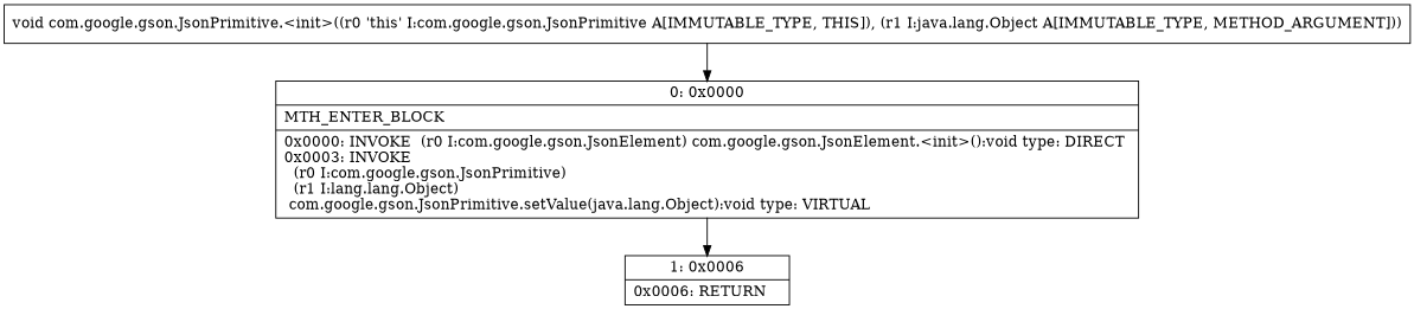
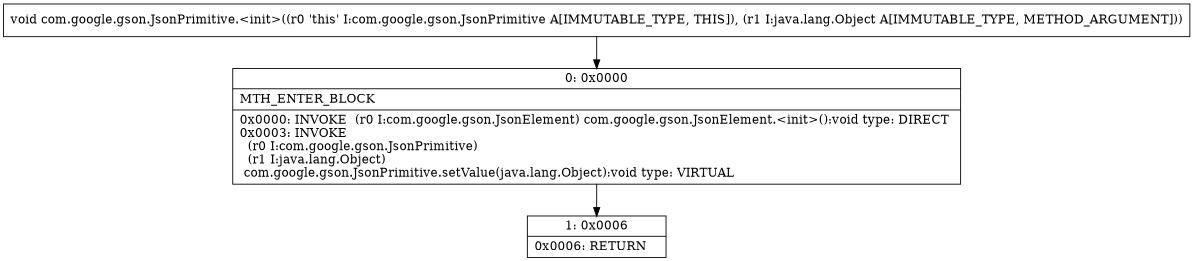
  digraph {
    node [shape=record]
-   n1 [label="{0\:\ 0x0000|MTH_ENTER_BLOCK\l|0x0000: INVOKE  (r0 I:com.google.gson.JsonElement) com.google.gson.JsonElement.\<init\>():void type: DIRECT \l0x0003: INVOKE  \l  (r0 I:com.google.gson.JsonPrimitive)\l  (r1 I:lang.lang.Object)\l com.google.gson.JsonPrimitive.setValue(java.lang.Object):void type: VIRTUAL \l}"]
+   n1 [label="{0\:\ 0x0000|MTH_ENTER_BLOCK\l|0x0000: INVOKE  (r0 I:com.google.gson.JsonElement) com.google.gson.JsonElement.\<init\>():void type: DIRECT \l0x0003: INVOKE  \l  (r0 I:com.google.gson.JsonPrimitive)\l  (r1 I:java.lang.Object)\l com.google.gson.JsonPrimitive.setValue(java.lang.Object):void type: VIRTUAL \l}"]
    n2 [label="{1\:\ 0x0006|0x0006: RETURN   \l}"]
    n3 [label="{void com.google.gson.JsonPrimitive.\<init\>((r0 'this' I:com.google.gson.JsonPrimitive A[IMMUTABLE_TYPE, THIS]), (r1 I:java.lang.Object A[IMMUTABLE_TYPE, METHOD_ARGUMENT])) }"]
    n1 -> n2
    n3 -> n1
  }
